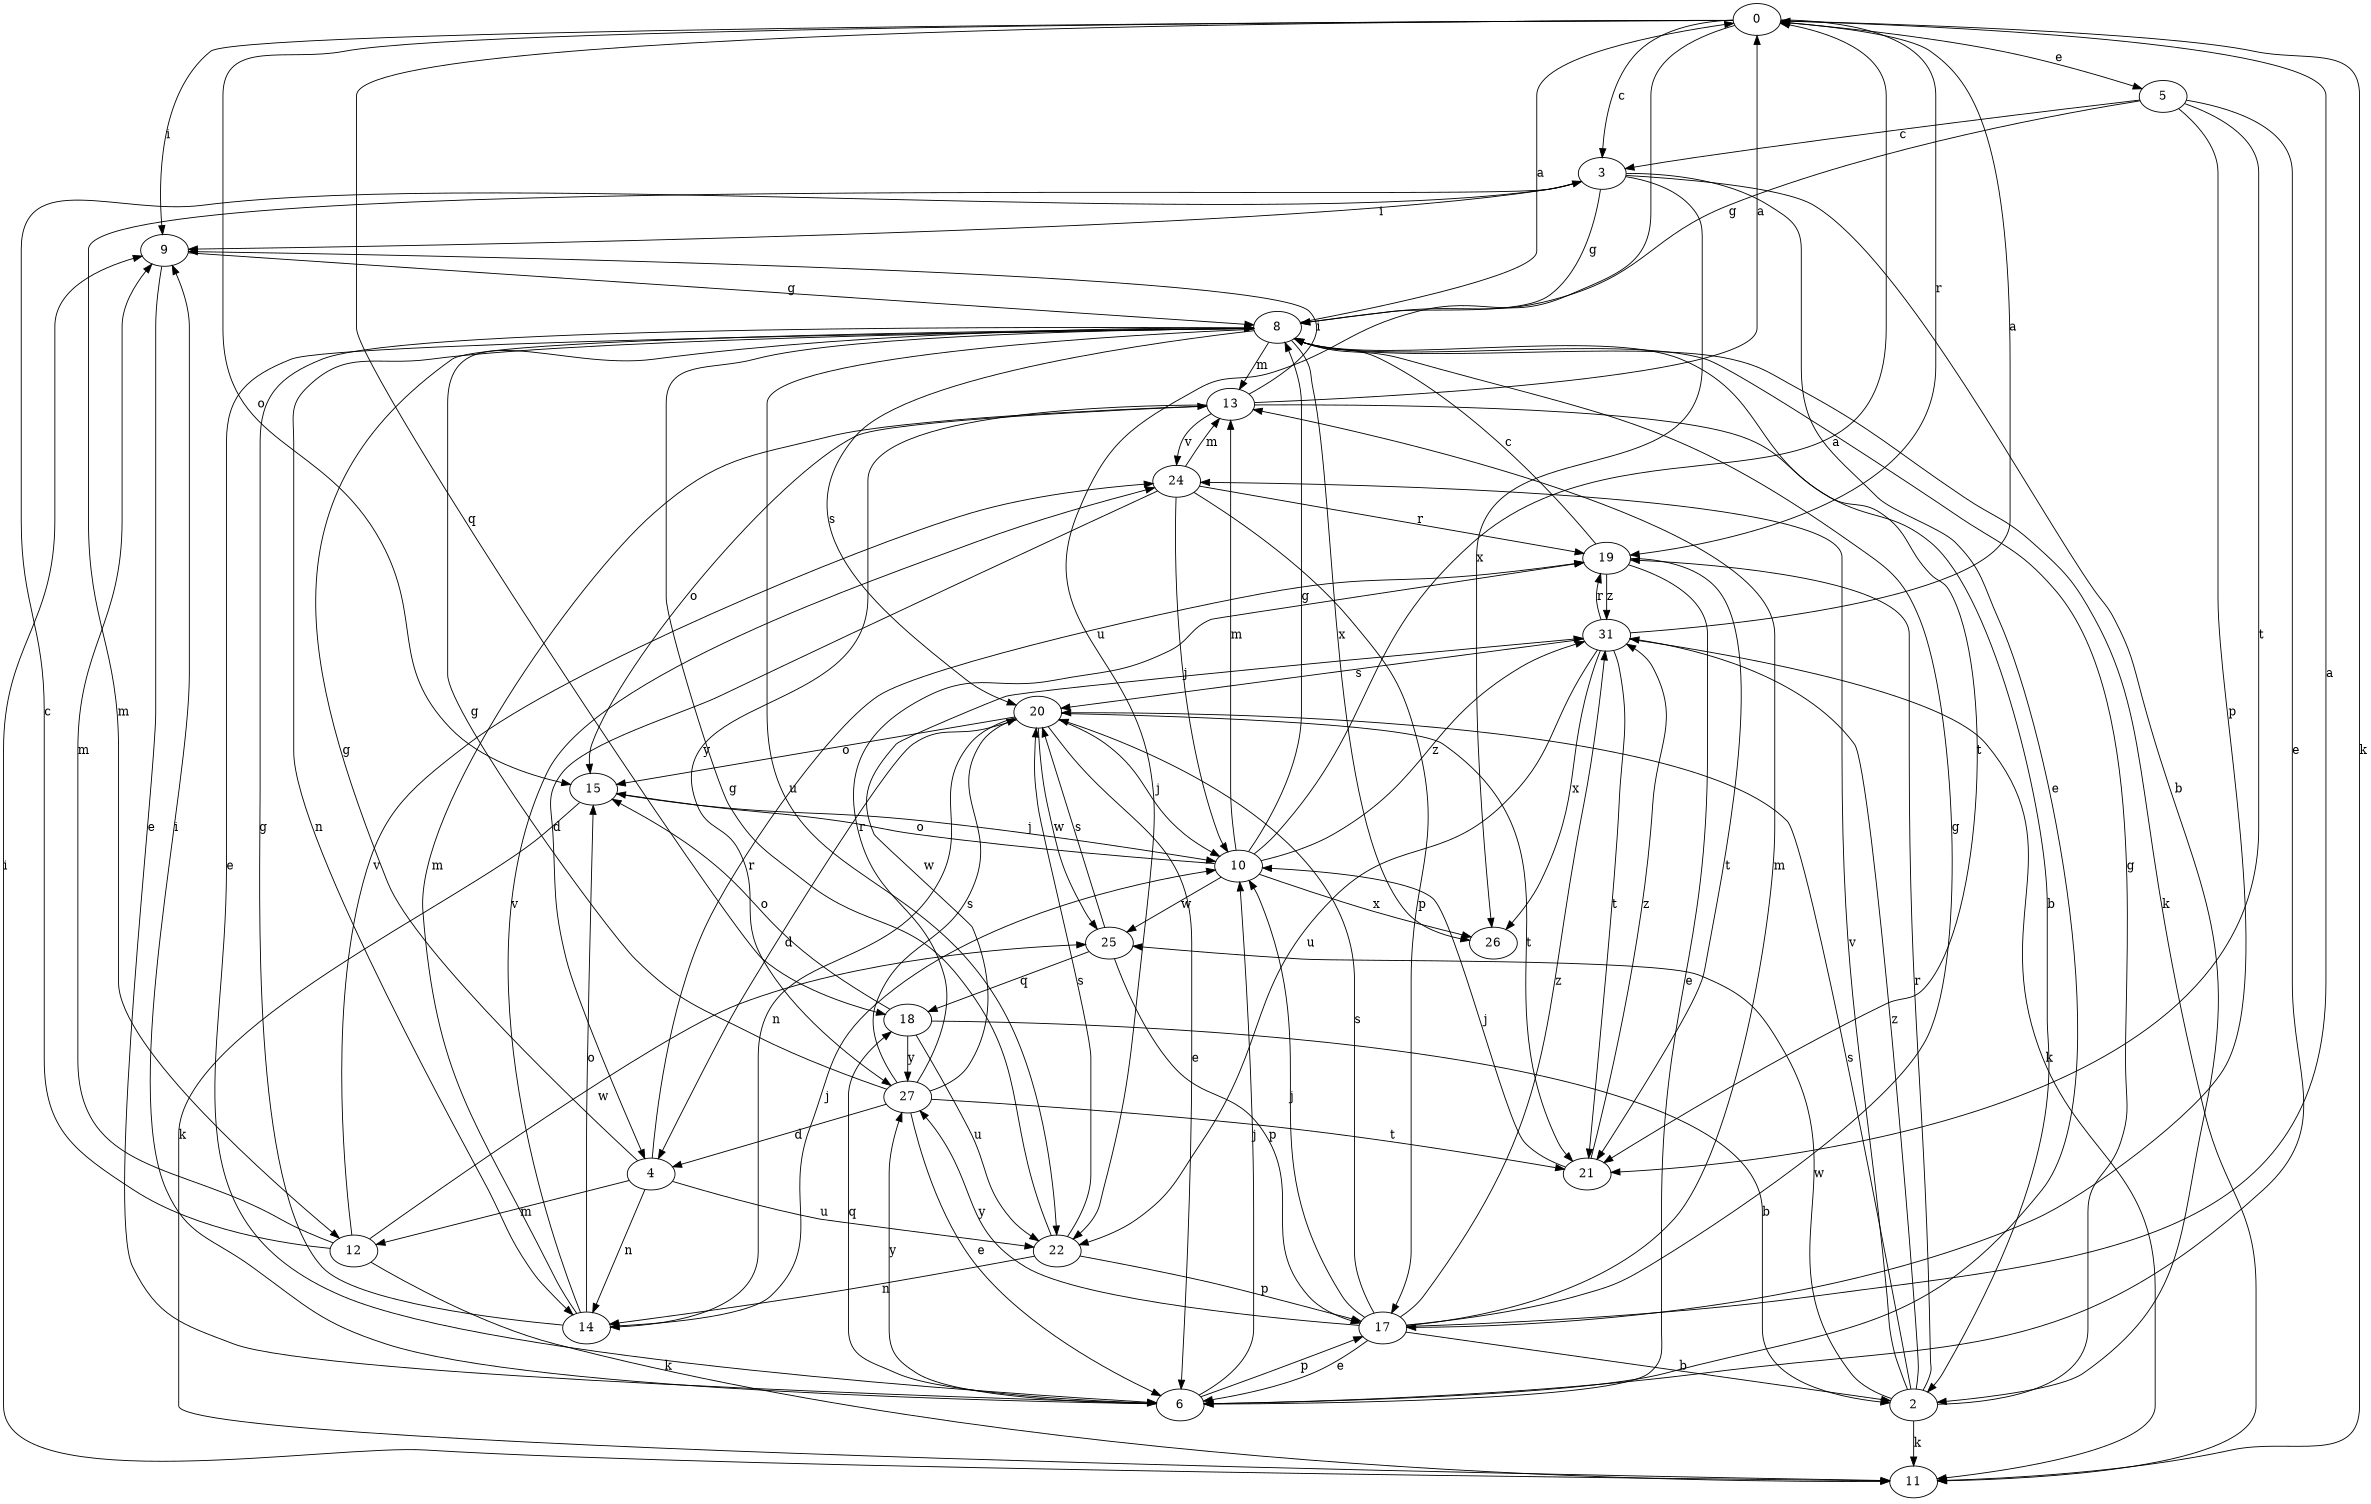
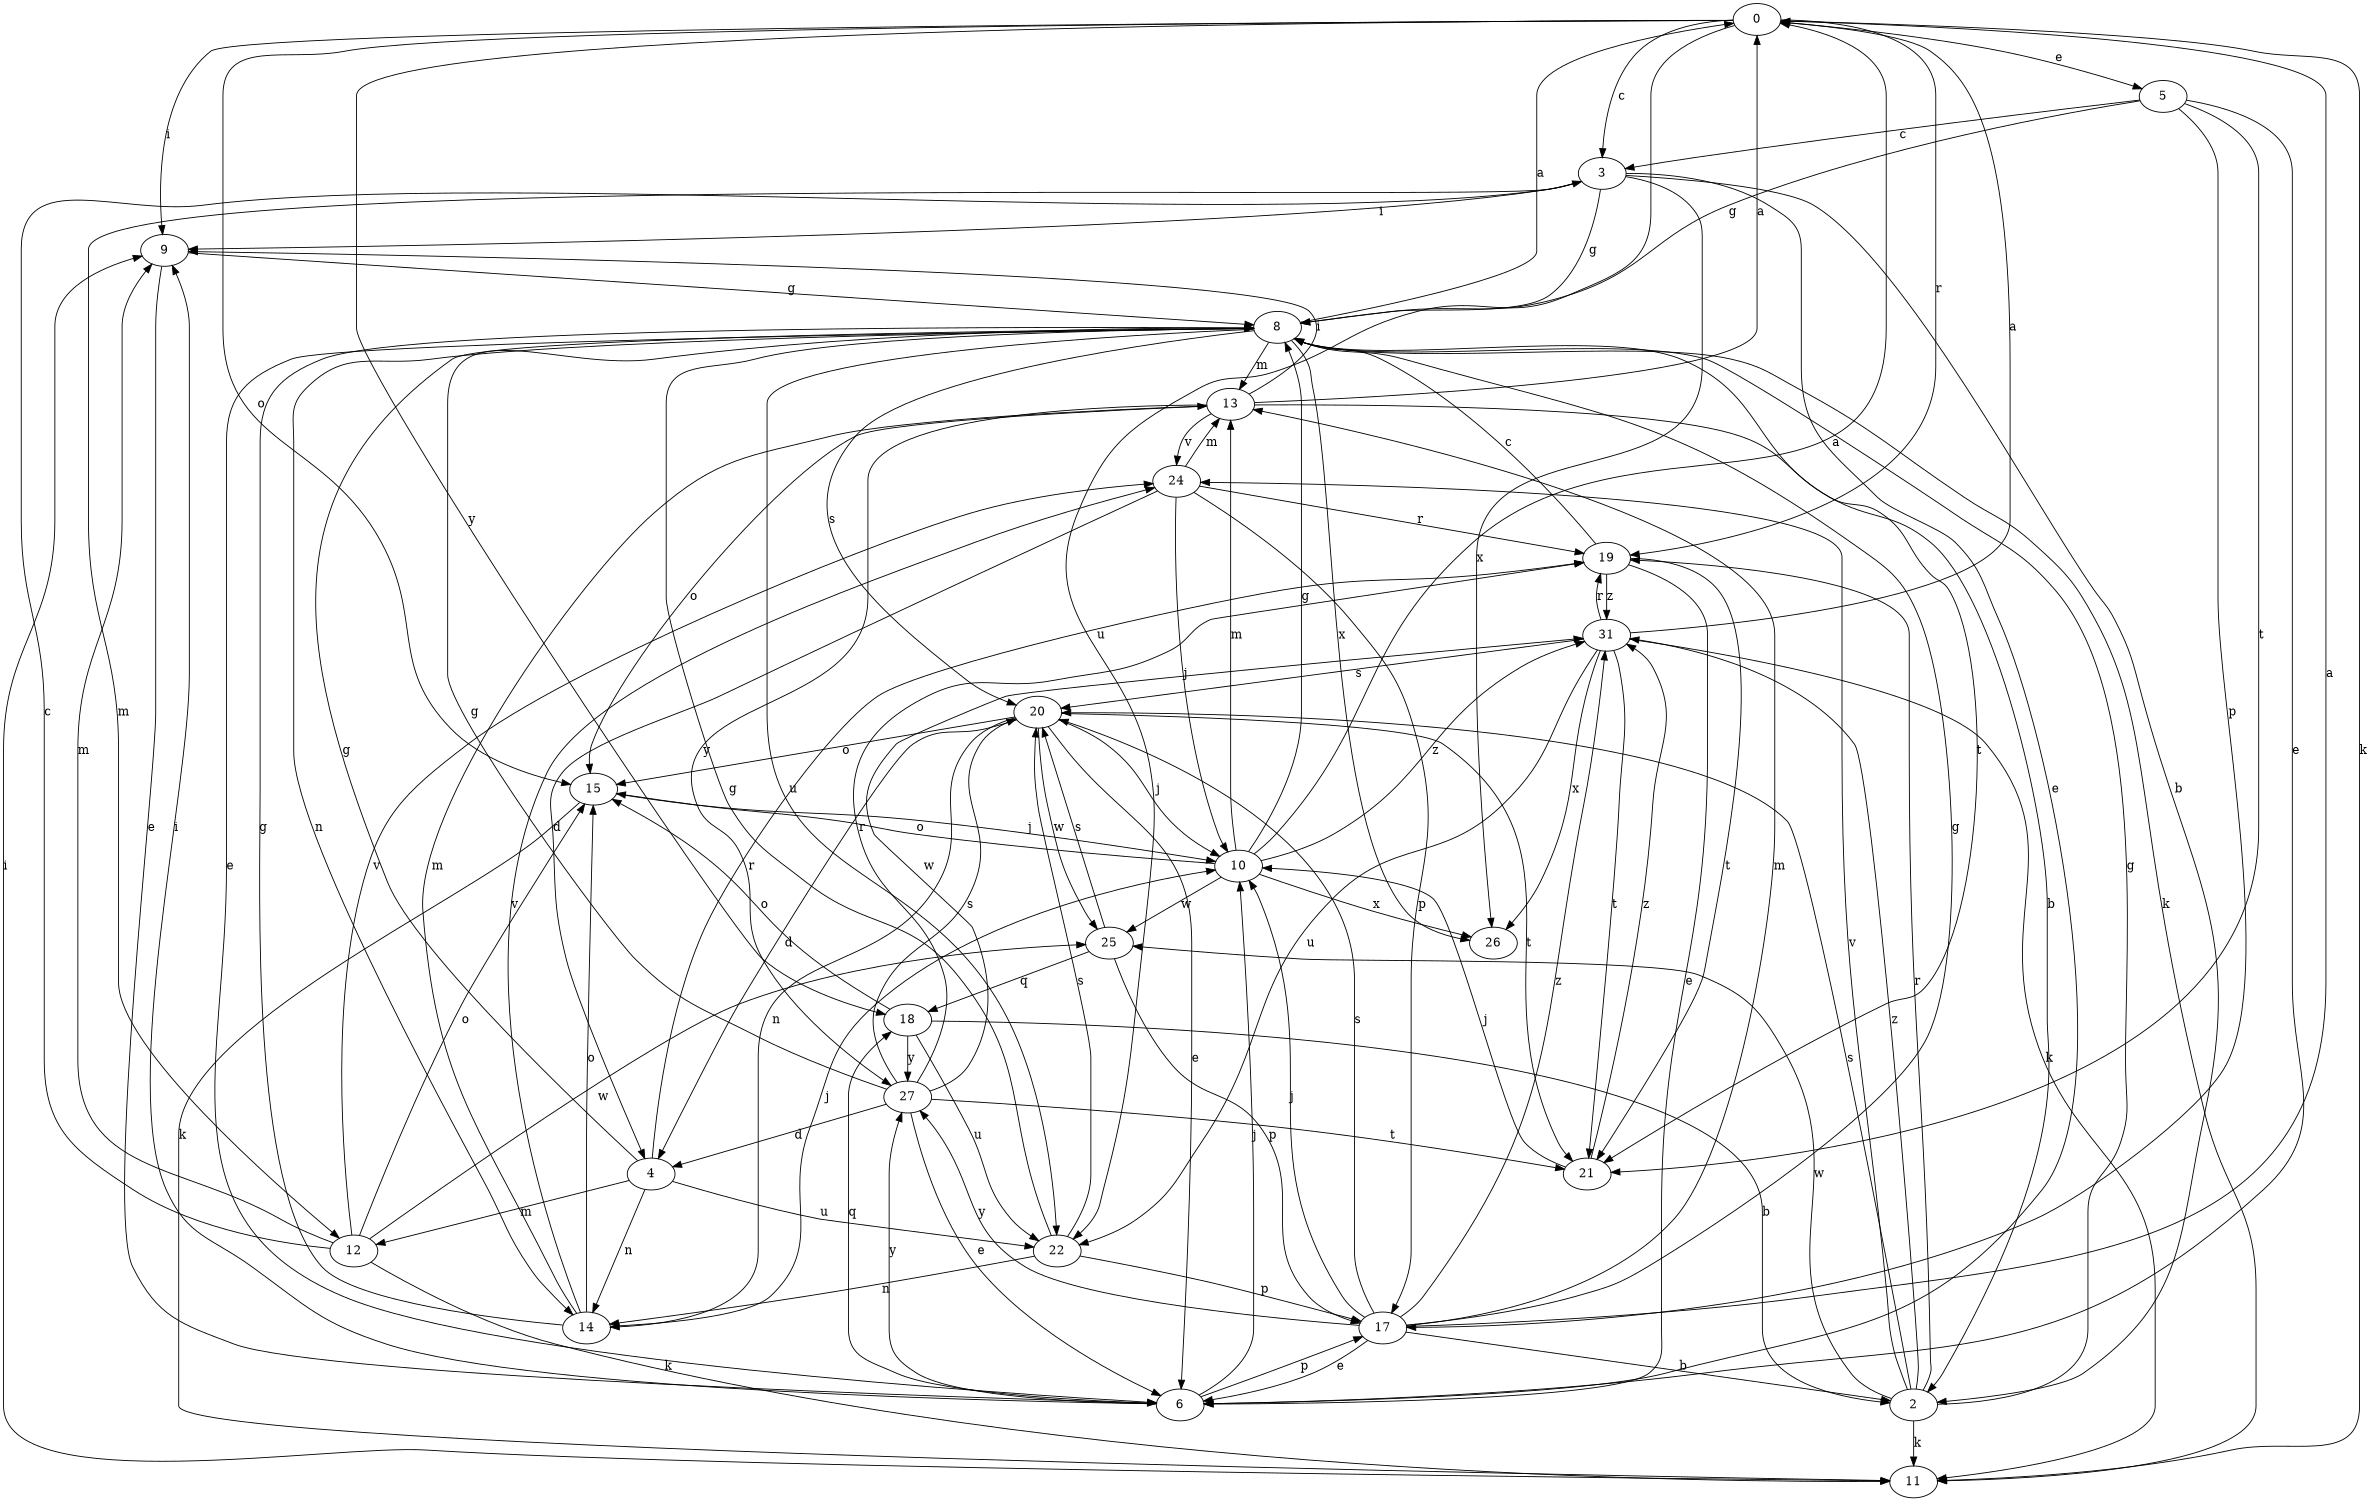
  strict digraph {
    0
    3
    5
    9
    11
    15
    18
    19
    22
    2
    8
    6
    12
    26
    17
    21
    10
    27
    31
    20
    14
    24
    25
    13
    4
    0 -> 3 [label=c]
    0 -> 5 [label=e]
    0 -> 9 [label=i]
    0 -> 11 [label=k]
    0 -> 15 [label=o]
-   0 -> 18 [label=q]
+   0 -> 18 [label=y]
    0 -> 19 [label=r]
    0 -> 22 [label=u]
    3 -> 9 [label=i]
    3 -> 2 [label=b]
    3 -> 8 [label=g]
    3 -> 6 [label=e]
    3 -> 12 [label=m]
    3 -> 26 [label=x]
    5 -> 3 [label=c]
    5 -> 8 [label=g]
    5 -> 6 [label=e]
    5 -> 17 [label=p]
    5 -> 21 [label=t]
    9 -> 8 [label=g]
    9 -> 6 [label=e]
    11 -> 9 [label=i]
    15 -> 11 [label=k]
    15 -> 10 [label=j]
    18 -> 15 [label=o]
    18 -> 22 [label=u]
    18 -> 2 [label=b]
    18 -> 27 [label=y]
    19 -> 8 [label=c]
    19 -> 6 [label=e]
    19 -> 21 [label=t]
    19 -> 31 [label=z]
    22 -> 8 [label=g]
    22 -> 17 [label=p]
    22 -> 20 [label=s]
    22 -> 14 [label=n]
    2 -> 11 [label=k]
    2 -> 19 [label=r]
    2 -> 8 [label=g]
    2 -> 31 [label=z]
    2 -> 20 [label=s]
    2 -> 24 [label=v]
    2 -> 25 [label=w]
    8 -> 0 [label=a]
    8 -> 11 [label=k]
    8 -> 22 [label=u]
    8 -> 6 [label=e]
    8 -> 26 [label=x]
    8 -> 21 [label=t]
    8 -> 20 [label=s]
    8 -> 14 [label=n]
    8 -> 13 [label=m]
    6 -> 9 [label=i]
    6 -> 18 [label=q]
    6 -> 17 [label=p]
    6 -> 10 [label=j]
    6 -> 27 [label=y]
    12 -> 3 [label=c]
    12 -> 9 [label=m]
    12 -> 11 [label=k]
+   12 -> 15 [label=o]
    12 -> 24 [label=v]
    12 -> 25 [label=w]
    17 -> 0 [label=a]
    17 -> 2 [label=b]
    17 -> 8 [label=g]
    17 -> 6 [label=e]
    17 -> 10 [label=j]
    17 -> 27 [label=y]
    17 -> 31 [label=z]
    17 -> 20 [label=s]
    17 -> 13 [label=m]
    21 -> 10 [label=j]
    21 -> 31 [label=z]
    10 -> 0 [label=a]
    10 -> 15 [label=o]
    10 -> 8 [label=g]
    10 -> 26 [label=x]
    10 -> 31 [label=z]
    10 -> 25 [label=w]
    10 -> 13 [label=m]
    27 -> 19 [label=r]
    27 -> 8 [label=g]
    27 -> 6 [label=e]
    27 -> 21 [label=t]
    27 -> 31 [label=w]
    27 -> 20 [label=s]
    27 -> 4 [label=d]
    31 -> 0 [label=a]
    31 -> 11 [label=k]
    31 -> 19 [label=r]
    31 -> 22 [label=u]
    31 -> 26 [label=x]
    31 -> 21 [label=t]
    31 -> 20 [label=s]
    20 -> 15 [label=o]
    20 -> 6 [label=e]
    20 -> 21 [label=t]
    20 -> 10 [label=j]
    20 -> 14 [label=n]
    20 -> 25 [label=w]
    20 -> 4 [label=d]
    14 -> 15 [label=o]
    14 -> 8 [label=g]
    14 -> 10 [label=j]
    14 -> 24 [label=v]
    14 -> 13 [label=m]
    24 -> 19 [label=r]
    24 -> 17 [label=p]
    24 -> 10 [label=j]
    24 -> 13 [label=m]
    24 -> 4 [label=d]
    25 -> 18 [label=q]
    25 -> 17 [label=p]
    25 -> 20 [label=s]
    13 -> 0 [label=a]
    13 -> 9 [label=i]
    13 -> 15 [label=o]
    13 -> 2 [label=b]
    13 -> 27 [label=y]
    13 -> 24 [label=v]
    4 -> 19 [label=r]
    4 -> 22 [label=u]
    4 -> 8 [label=g]
    4 -> 12 [label=m]
    4 -> 14 [label=n]
  }
